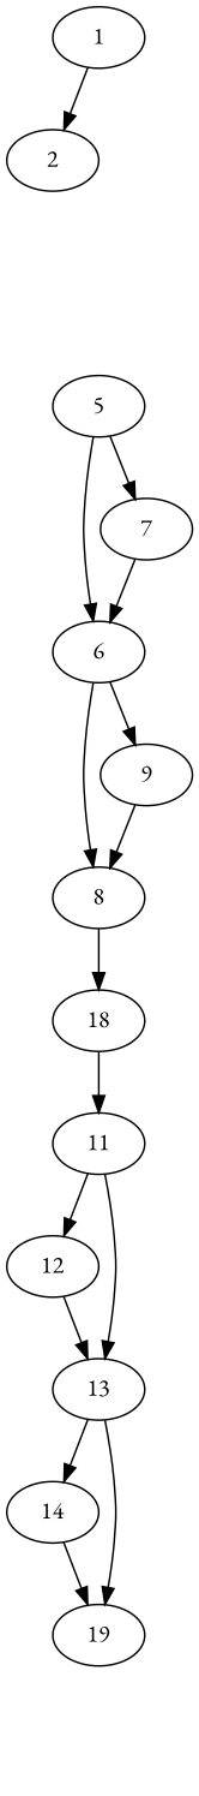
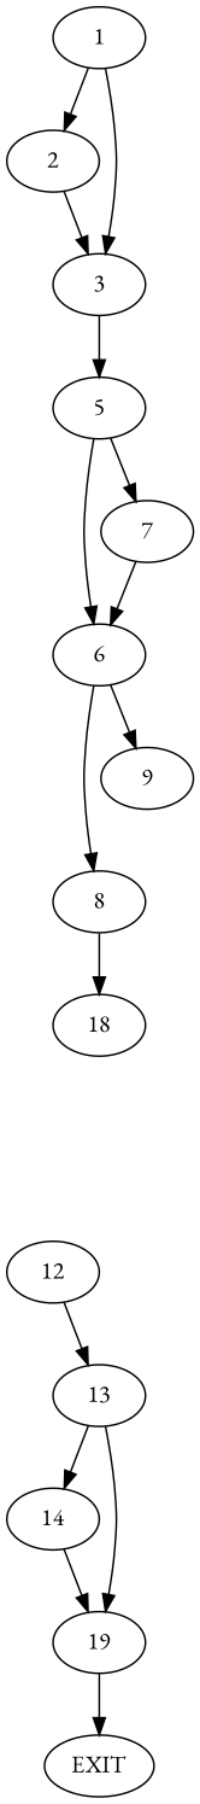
  digraph {
    fontname="EB Garamond"
    node [fontname="EB Garamond"]
    edge [fontname="EB Garamond"]
    1
    2
+   3
+   n4 [label=EXIT]
    5
    6
    7
    8
    9
    n10 [label=18]
-   11
    12
    13
    14
    n15 [label=19]
    1 -> 2
+   1 -> 3
+   2 -> 3
+   3 -> 5
    5 -> 6
    5 -> 7
    6 -> 8
    6 -> 9
    7 -> 6
    8 -> n10
-   9 -> 8
-   n10 -> 11
-   11 -> 12
-   11 -> 13
    12 -> 13
    13 -> 14
    13 -> n15
    14 -> n15
+   n15 -> n4
  }
